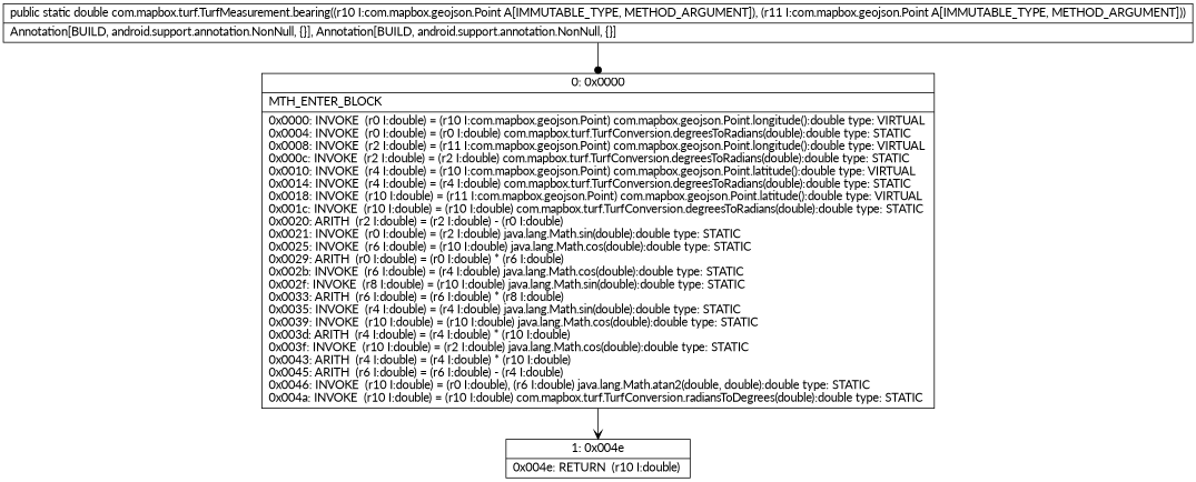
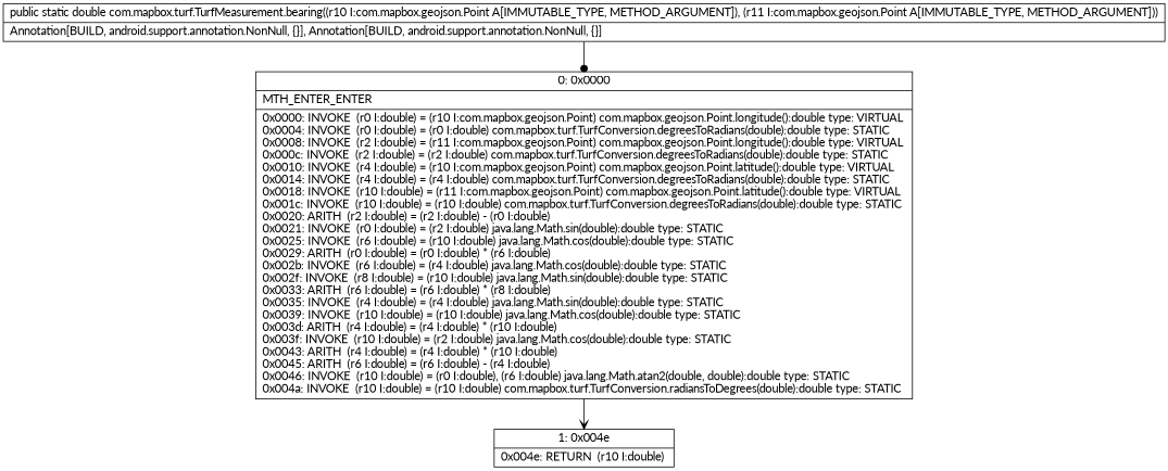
  digraph {
    fontname=Lato
    node [shape=record fontname=Lato]
    edge [fontname=Lato]
-   n1 [label="{0\:\ 0x0000|MTH_ENTER_BLOCK\l|0x0000: INVOKE  (r0 I:double) = (r10 I:com.mapbox.geojson.Point) com.mapbox.geojson.Point.longitude():double type: VIRTUAL \l0x0004: INVOKE  (r0 I:double) = (r0 I:double) com.mapbox.turf.TurfConversion.degreesToRadians(double):double type: STATIC \l0x0008: INVOKE  (r2 I:double) = (r11 I:com.mapbox.geojson.Point) com.mapbox.geojson.Point.longitude():double type: VIRTUAL \l0x000c: INVOKE  (r2 I:double) = (r2 I:double) com.mapbox.turf.TurfConversion.degreesToRadians(double):double type: STATIC \l0x0010: INVOKE  (r4 I:double) = (r10 I:com.mapbox.geojson.Point) com.mapbox.geojson.Point.latitude():double type: VIRTUAL \l0x0014: INVOKE  (r4 I:double) = (r4 I:double) com.mapbox.turf.TurfConversion.degreesToRadians(double):double type: STATIC \l0x0018: INVOKE  (r10 I:double) = (r11 I:com.mapbox.geojson.Point) com.mapbox.geojson.Point.latitude():double type: VIRTUAL \l0x001c: INVOKE  (r10 I:double) = (r10 I:double) com.mapbox.turf.TurfConversion.degreesToRadians(double):double type: STATIC \l0x0020: ARITH  (r2 I:double) = (r2 I:double) \- (r0 I:double) \l0x0021: INVOKE  (r0 I:double) = (r2 I:double) java.lang.Math.sin(double):double type: STATIC \l0x0025: INVOKE  (r6 I:double) = (r10 I:double) java.lang.Math.cos(double):double type: STATIC \l0x0029: ARITH  (r0 I:double) = (r0 I:double) * (r6 I:double) \l0x002b: INVOKE  (r6 I:double) = (r4 I:double) java.lang.Math.cos(double):double type: STATIC \l0x002f: INVOKE  (r8 I:double) = (r10 I:double) java.lang.Math.sin(double):double type: STATIC \l0x0033: ARITH  (r6 I:double) = (r6 I:double) * (r8 I:double) \l0x0035: INVOKE  (r4 I:double) = (r4 I:double) java.lang.Math.sin(double):double type: STATIC \l0x0039: INVOKE  (r10 I:double) = (r10 I:double) java.lang.Math.cos(double):double type: STATIC \l0x003d: ARITH  (r4 I:double) = (r4 I:double) * (r10 I:double) \l0x003f: INVOKE  (r10 I:double) = (r2 I:double) java.lang.Math.cos(double):double type: STATIC \l0x0043: ARITH  (r4 I:double) = (r4 I:double) * (r10 I:double) \l0x0045: ARITH  (r6 I:double) = (r6 I:double) \- (r4 I:double) \l0x0046: INVOKE  (r10 I:double) = (r0 I:double), (r6 I:double) java.lang.Math.atan2(double, double):double type: STATIC \l0x004a: INVOKE  (r10 I:double) = (r10 I:double) com.mapbox.turf.TurfConversion.radiansToDegrees(double):double type: STATIC \l}"]
+   n1 [label="{0\:\ 0x0000|MTH_ENTER_ENTER\l|0x0000: INVOKE  (r0 I:double) = (r10 I:com.mapbox.geojson.Point) com.mapbox.geojson.Point.longitude():double type: VIRTUAL \l0x0004: INVOKE  (r0 I:double) = (r0 I:double) com.mapbox.turf.TurfConversion.degreesToRadians(double):double type: STATIC \l0x0008: INVOKE  (r2 I:double) = (r11 I:com.mapbox.geojson.Point) com.mapbox.geojson.Point.longitude():double type: VIRTUAL \l0x000c: INVOKE  (r2 I:double) = (r2 I:double) com.mapbox.turf.TurfConversion.degreesToRadians(double):double type: STATIC \l0x0010: INVOKE  (r4 I:double) = (r10 I:com.mapbox.geojson.Point) com.mapbox.geojson.Point.latitude():double type: VIRTUAL \l0x0014: INVOKE  (r4 I:double) = (r4 I:double) com.mapbox.turf.TurfConversion.degreesToRadians(double):double type: STATIC \l0x0018: INVOKE  (r10 I:double) = (r11 I:com.mapbox.geojson.Point) com.mapbox.geojson.Point.latitude():double type: VIRTUAL \l0x001c: INVOKE  (r10 I:double) = (r10 I:double) com.mapbox.turf.TurfConversion.degreesToRadians(double):double type: STATIC \l0x0020: ARITH  (r2 I:double) = (r2 I:double) \- (r0 I:double) \l0x0021: INVOKE  (r0 I:double) = (r2 I:double) java.lang.Math.sin(double):double type: STATIC \l0x0025: INVOKE  (r6 I:double) = (r10 I:double) java.lang.Math.cos(double):double type: STATIC \l0x0029: ARITH  (r0 I:double) = (r0 I:double) * (r6 I:double) \l0x002b: INVOKE  (r6 I:double) = (r4 I:double) java.lang.Math.cos(double):double type: STATIC \l0x002f: INVOKE  (r8 I:double) = (r10 I:double) java.lang.Math.sin(double):double type: STATIC \l0x0033: ARITH  (r6 I:double) = (r6 I:double) * (r8 I:double) \l0x0035: INVOKE  (r4 I:double) = (r4 I:double) java.lang.Math.sin(double):double type: STATIC \l0x0039: INVOKE  (r10 I:double) = (r10 I:double) java.lang.Math.cos(double):double type: STATIC \l0x003d: ARITH  (r4 I:double) = (r4 I:double) * (r10 I:double) \l0x003f: INVOKE  (r10 I:double) = (r2 I:double) java.lang.Math.cos(double):double type: STATIC \l0x0043: ARITH  (r4 I:double) = (r4 I:double) * (r10 I:double) \l0x0045: ARITH  (r6 I:double) = (r6 I:double) \- (r4 I:double) \l0x0046: INVOKE  (r10 I:double) = (r0 I:double), (r6 I:double) java.lang.Math.atan2(double, double):double type: STATIC \l0x004a: INVOKE  (r10 I:double) = (r10 I:double) com.mapbox.turf.TurfConversion.radiansToDegrees(double):double type: STATIC \l}"]
    n2 [label="{1\:\ 0x004e|0x004e: RETURN  (r10 I:double) \l}"]
    n3 [label="{public static double com.mapbox.turf.TurfMeasurement.bearing((r10 I:com.mapbox.geojson.Point A[IMMUTABLE_TYPE, METHOD_ARGUMENT]), (r11 I:com.mapbox.geojson.Point A[IMMUTABLE_TYPE, METHOD_ARGUMENT]))  | Annotation[BUILD, android.support.annotation.NonNull, \{\}], Annotation[BUILD, android.support.annotation.NonNull, \{\}]\l}"]
    n1 -> n2 [arrowhead=vee]
    n3 -> n1 [arrowhead=dot]
  }
